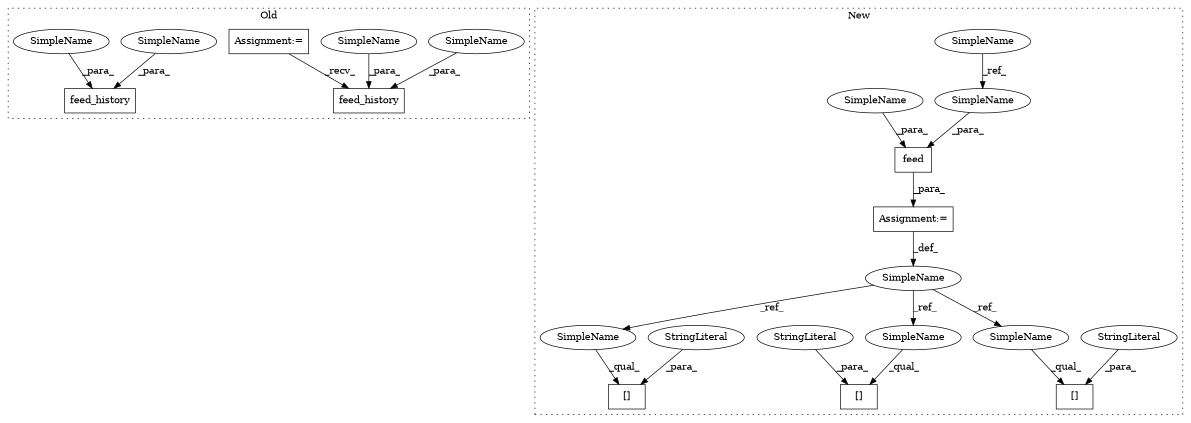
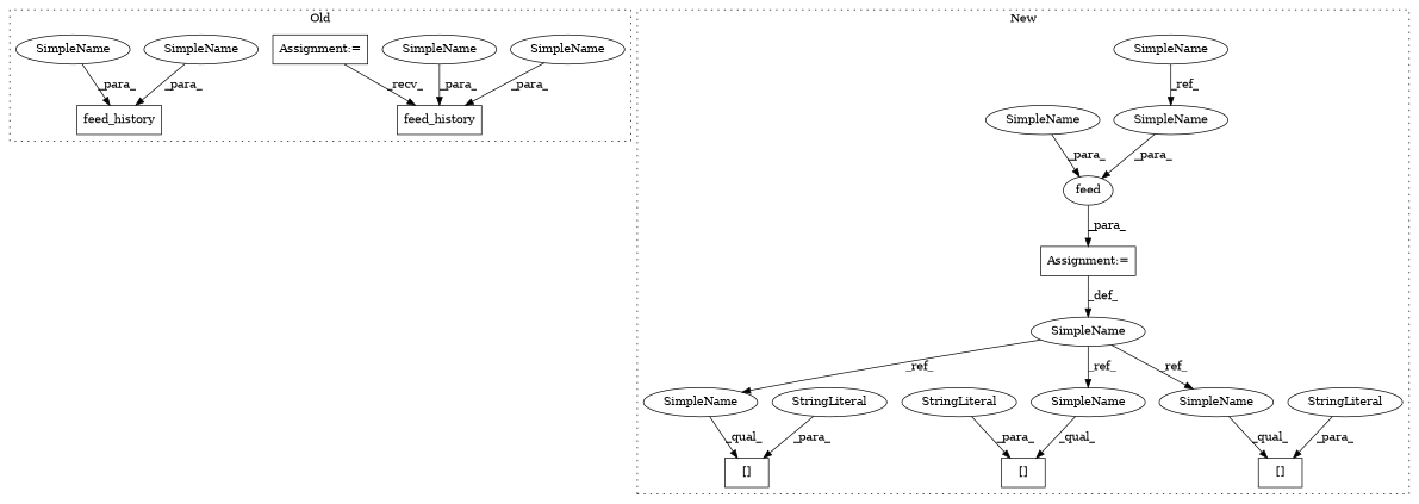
  digraph {
    node [a=42 l=7 shape=ellipse]
    n1 [a=32 l="13,1" label=feed_history s="9080,9109" shape=box]
    n2 [a=32 l="13,1" label=feed_history s="8998,9027" shape=box]
    n3 [a=7 l=17 label="Assignment:=" s=8726 shape=box]
    n4 [l=8 label=SimpleName s=9019]
    n5 [l=8 label=SimpleName s=9101]
    n6 [label=SimpleName s=9011]
    n7 [label=SimpleName s=9093]
    n8 [a=2 l="14,1" label="[]" s="8751,8785" shape=box]
-   n9 [a=32 l="5,1" label=feed s="8626,8647" shape=box]
+   n9 [a=32 l="5,1" label=feed s="8626,8647"]
    n10 [a=2 l="14,1" label="[]" s="8682,8716" shape=box]
    n11 [l=13 label=SimpleName s=8598]
    n12 [a=2 l="14,1" label="[]" s="8819,8847" shape=box]
    n13 [label=SimpleName s=8297]
    n14 [a=7 l=1 label="Assignment:=" s=8611 shape=box]
    n15 [a=45 l=20 label=StringLiteral s=8696]
    n16 [a=45 l=20 label=StringLiteral s=8765]
    n17 [a=45 l=14 label=StringLiteral s=8833]
    n18 [label=SimpleName s=8631]
    n19 [l=13 label=SimpleName s=8819]
    n20 [l=13 label=SimpleName s=8751]
    n21 [l=13 label=SimpleName s=8682]
    n22 [l=8 label=SimpleName s=8639]
    subgraph cluster_1 {
      label=Old
      style=dotted
      n1
      n2
      n3
      n4
      n5
      n6
      n7
    }
    subgraph cluster_2 {
      label=New
      style=dotted
      n8
      n9
      n10
      n11
      n12
      n13
      n14
      n15
      n16
      n17
      n18
      n19
      n20
      n21
      n22
    }
    n3 -> n2 [label=_recv_]
    n4 -> n2 [label=_para_]
    n5 -> n1 [label=_para_]
    n6 -> n2 [label=_para_]
    n7 -> n1 [label=_para_]
    n9 -> n14 [label=_para_]
    n11 -> n19 [label=_ref_]
    n11 -> n20 [label=_ref_]
    n11 -> n21 [label=_ref_]
    n13 -> n18 [label=_ref_]
    n14 -> n11 [label=_def_]
    n15 -> n10 [label=_para_]
    n16 -> n8 [label=_para_]
    n17 -> n12 [label=_para_]
    n18 -> n9 [label=_para_]
    n19 -> n12 [label=_qual_]
    n20 -> n8 [label=_qual_]
    n21 -> n10 [label=_qual_]
    n22 -> n9 [label=_para_]
  }
